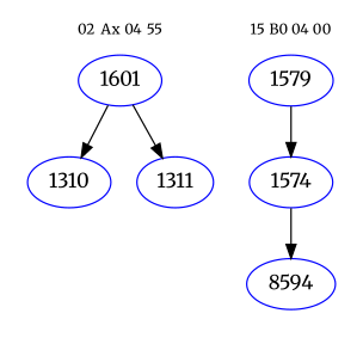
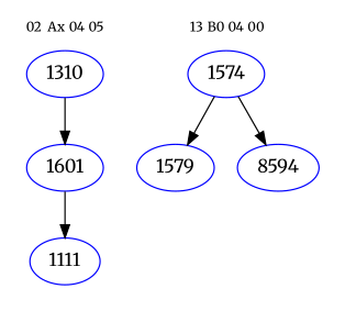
  digraph {
    fontname=Merriweather
    node [color=blue fontname=Merriweather]
    edge [color=black fontname=Merriweather]
    n1 [label=1310]
    n2 [label=1601]
-   n3 [label=1311]
+   n3 [label=1111]
    n4 [label=1579]
    n5 [label=1574]
    n6 [label=8594]
    subgraph cluster_1 {
      color=white
      fontsize=10
-     label="02_Ax_04_55"
+     label="02_Ax_04_05"
      n1
      n2
      n3
    }
    subgraph cluster_2 {
      color=white
      fontsize=10
-     label="15_B0_04_00"
+     label="13_B0_04_00"
      n4
      n5
      n6
    }
-   n2 -> n1
+   n1 -> n2
    n2 -> n3
-   n4 -> n5
+   n5 -> n4
    n5 -> n6
  }
